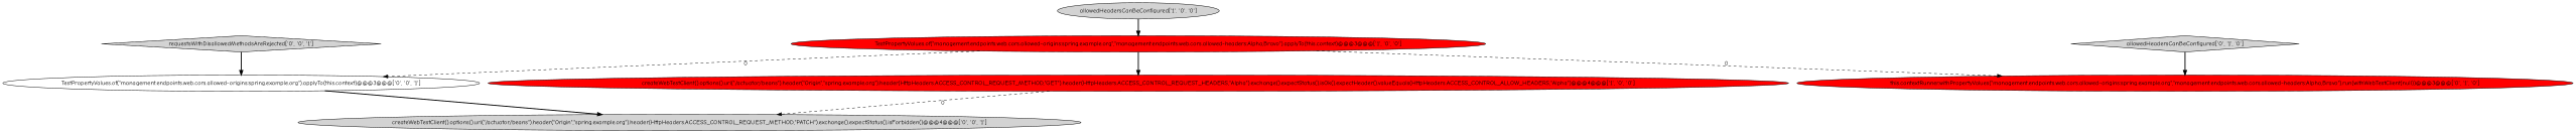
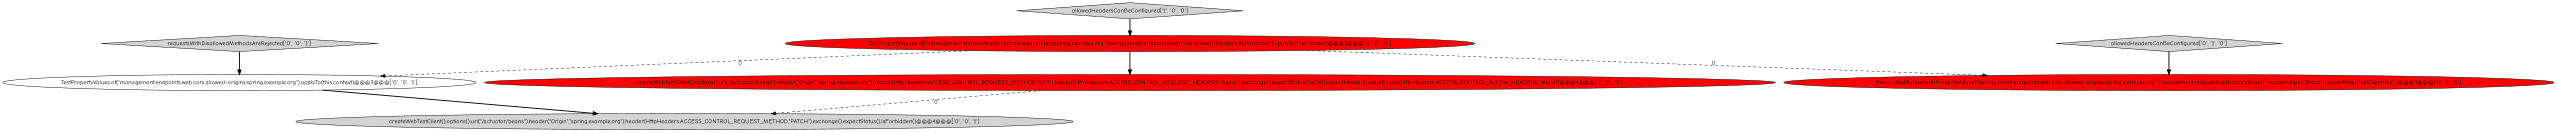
  digraph {
    fontname="Comic Neue"
    node [fillcolor=lightgray shape=ellipse style=filled fontname="Comic Neue"]
    edge [style=bold fontname="Comic Neue"]
    n1 [fillcolor=red label="this.contextRunner.withPropertyValues(\"management.endpoints.web.cors.allowed-origins:spring.example.org\",\"management.endpoints.web.cors.allowed-headers:Alpha,Bravo\").run(withWebTestClient(null))@@@3@@@['0', '1', '0']"]
-   n2 [label="allowedHeadersCanBeConfigured['1', '0', '0']"]
+   n2 [label="allowedHeadersCanBeConfigured['1', '0', '0']" shape=diamond]
    n3 [fillcolor=red label="TestPropertyValues.of(\"management.endpoints.web.cors.allowed-origins:spring.example.org\",\"management.endpoints.web.cors.allowed-headers:Alpha,Bravo\").applyTo(this.context)@@@3@@@['1', '0', '0']"]
    n4 [fillcolor=red label="createWebTestClient().options().uri(\"/actuator/beans\").header(\"Origin\",\"spring.example.org\").header(HttpHeaders.ACCESS_CONTROL_REQUEST_METHOD,\"GET\").header(HttpHeaders.ACCESS_CONTROL_REQUEST_HEADERS,\"Alpha\").exchange().expectStatus().isOk().expectHeader().valueEquals(HttpHeaders.ACCESS_CONTROL_ALLOW_HEADERS,\"Alpha\")@@@4@@@['1', '0', '0']"]
    n5 [label="createWebTestClient().options().uri(\"/actuator/beans\").header(\"Origin\",\"spring.example.org\").header(HttpHeaders.ACCESS_CONTROL_REQUEST_METHOD,\"PATCH\").exchange().expectStatus().isForbidden()@@@4@@@['0', '0', '1']"]
    n6 [label="requestsWithDisallowedMethodsAreRejected['0', '0', '1']" shape=diamond]
    n7 [fillcolor=white label="TestPropertyValues.of(\"management.endpoints.web.cors.allowed-origins:spring.example.org\").applyTo(this.context)@@@3@@@['0', '0', '1']"]
    n8 [label="allowedHeadersCanBeConfigured['0', '1', '0']" shape=diamond]
    n2 -> n3
    n3 -> n1 [label=0 style=dashed]
    n3 -> n4
    n3 -> n7 [label=0 style=dashed]
    n4 -> n5 [label=0 style=dashed]
    n6 -> n7
    n7 -> n5
    n8 -> n1
  }
